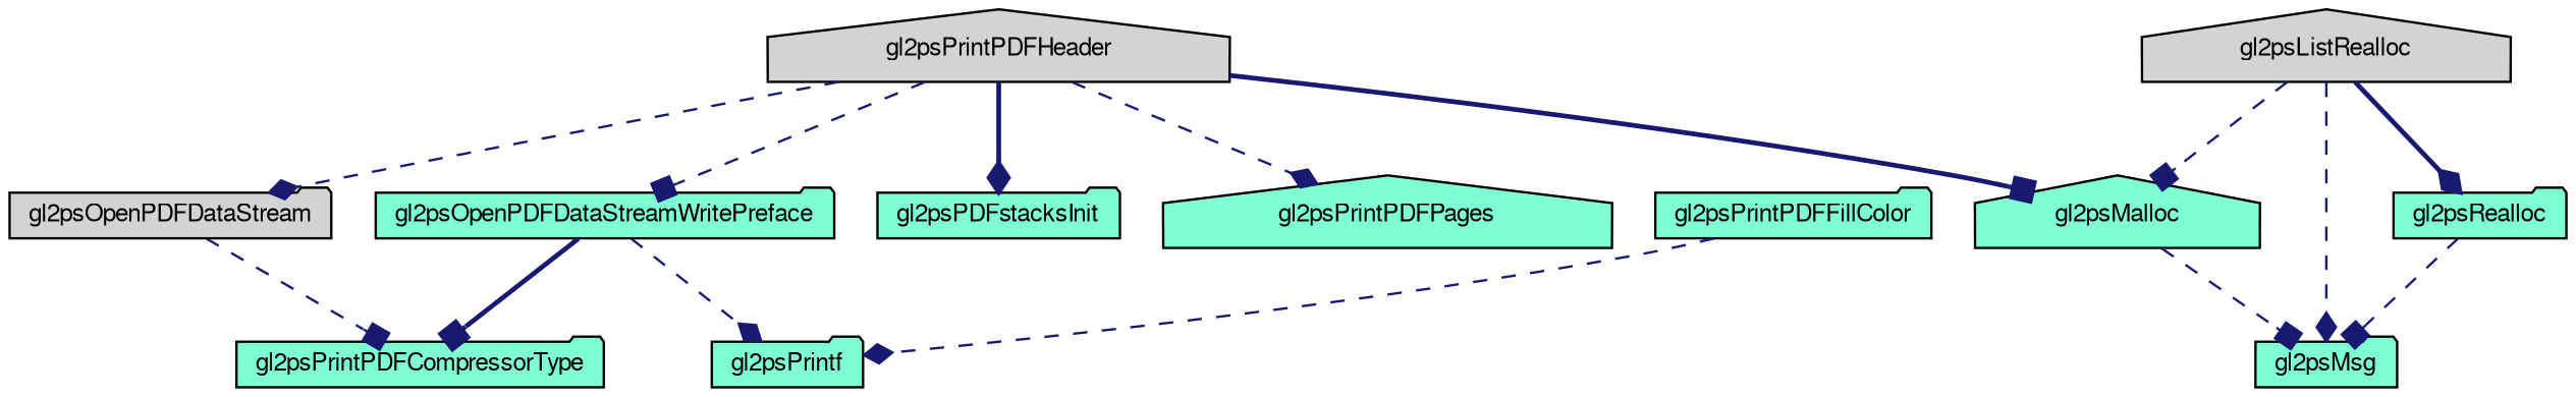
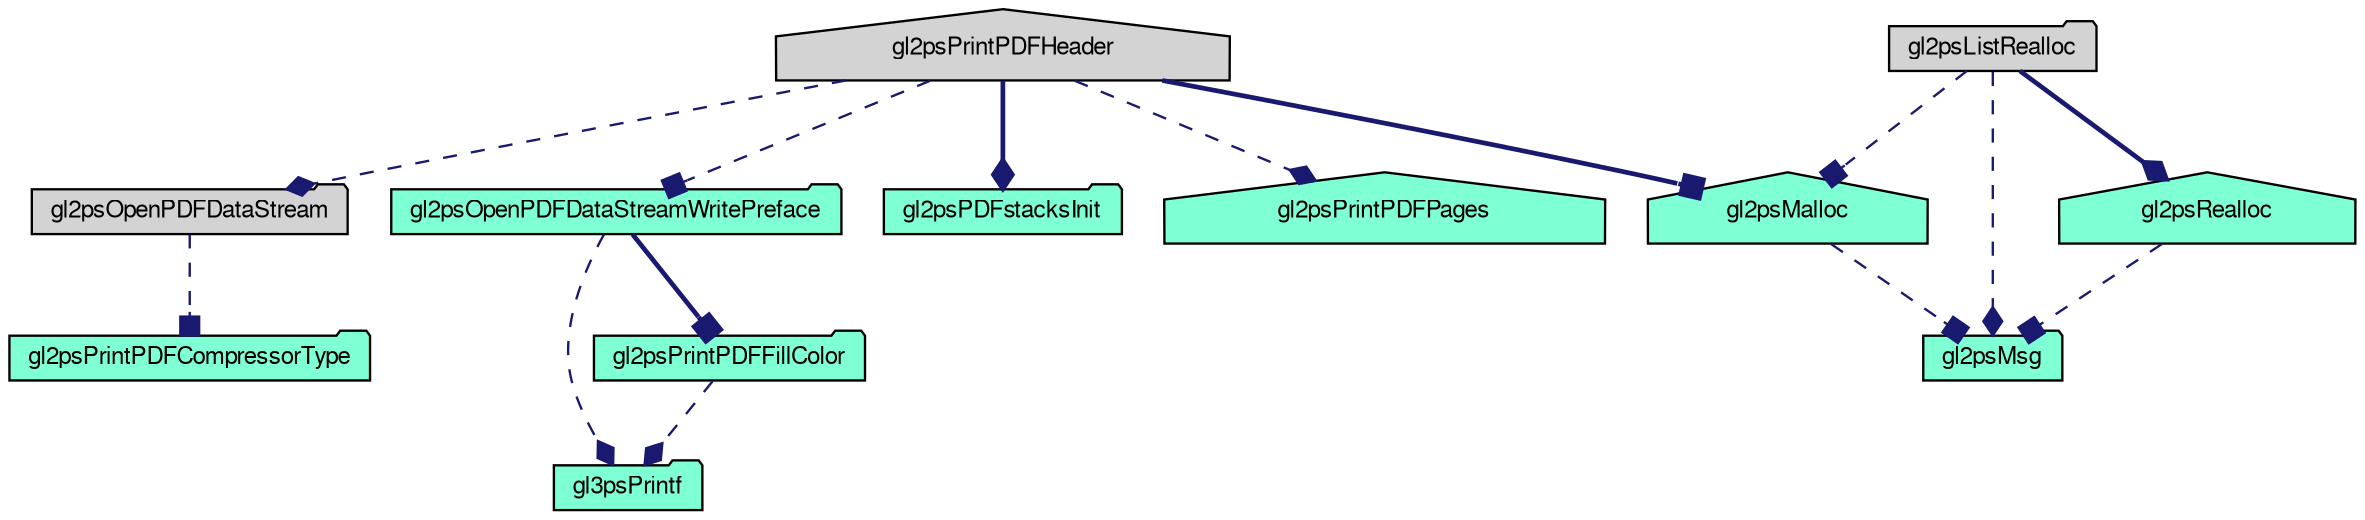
  digraph {
    rankdir=TB
    node [color=black fillcolor=aquamarine fontname=FreeSans fontsize=10 shape=folder style=filled]
    edge [arrowhead=box color=midnightblue fontname=FreeSans fontsize=10 labelfontname=FreeSans labelfontsize=10 style=dashed]
    n1 [fillcolor=lightgrey fontcolor=black height=0.2 label=gl2psPrintPDFHeader shape=house width=0.4]
    n2 [height=0.2 label=gl2psMalloc shape=house width=0.4]
    n3 [fillcolor=lightgrey height=0.2 label=gl2psOpenPDFDataStream width=0.4]
    n4 [height=0.2 label=gl2psOpenPDFDataStreamWritePreface width=0.4]
    n5 [height=0.2 label=gl2psPDFstacksInit width=0.4]
    n6 [height=0.2 label=gl2psPrintPDFPages shape=house width=0.4]
    n7 [height=0.2 label=gl2psMsg width=0.4]
    n8 [height=0.2 label=gl2psPrintPDFCompressorType width=0.4]
-   n9 [height=0.2 label=gl2psPrintf width=0.4]
+   n9 [height=0.2 label=gl3psPrintf width=0.4]
    n10 [height=0.2 label=gl2psPrintPDFFillColor width=0.4]
-   n11 [fillcolor=lightgrey height=0.2 label=gl2psListRealloc shape=house width=0.4]
-   n12 [height=0.2 label=gl2psRealloc width=0.4]
+   n11 [fillcolor=lightgrey height=0.2 label=gl2psListRealloc width=0.4]
+   n12 [height=0.2 label=gl2psRealloc shape=house width=0.4]
    n1 -> n2 [style=bold]
    n1 -> n3 [arrowhead=diamond]
    n1 -> n4
    n1 -> n5 [arrowhead=diamond style=bold]
    n1 -> n6 [arrowhead=diamond]
    n2 -> n7
    n3 -> n8
    n4 -> n9 [arrowhead=diamond]
-   n4 -> n8 [style=bold]
+   n4 -> n10 [style=bold]
    n10 -> n9 [arrowhead=diamond]
    n11 -> n2
    n11 -> n7 [arrowhead=diamond]
    n11 -> n12 [arrowhead=diamond style=bold]
    n12 -> n7
  }
